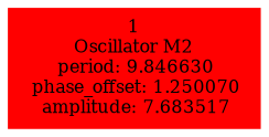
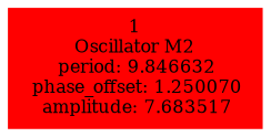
  digraph {
    forcelabels=true
-   n1 [color=red fontsize=8 label=<1<BR />Oscillator M2<BR /> period: 9.846630<BR /> phase_offset: 1.250070<BR /> amplitude: 7.683517> shape=box style=filled]
+   n1 [color=red fontsize=8 label=<1<BR />Oscillator M2<BR /> period: 9.846632<BR /> phase_offset: 1.250070<BR /> amplitude: 7.683517> shape=box style=filled]
  }
